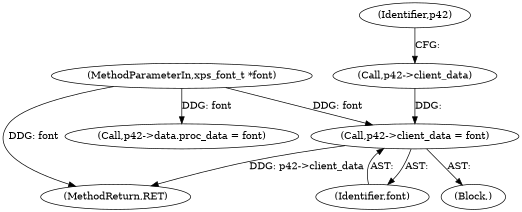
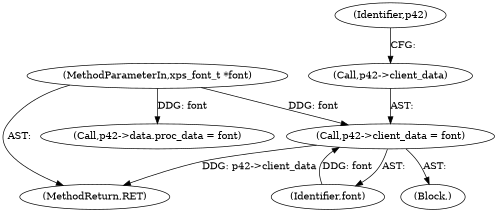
  digraph {
    n1 [label="(Call,p42->client_data = font)"]
    n2 [label="(Identifier,font)"]
    n3 [label="(MethodReturn,RET)"]
    n4 [label="(Block,)"]
    n5 [label="(MethodParameterIn,xps_font_t *font)"]
    n6 [label="(Call,p42->data.proc_data = font)"]
    n7 [label="(Call,p42->client_data)"]
    n8 [label="(Identifier,p42)"]
    n1 -> n2 [label="AST: "]
    n1 -> n3 [label="DDG: p42->client_data"]
    n1 -> n4 [label="AST: "]
-   n2 -> n1 [label="AST: "]
+   n2 -> n1 [label="DDG: font"]
    n5 -> n1 [label="DDG: font"]
-   n5 -> n3 [label="DDG: font"]
+   n5 -> n3 [label="AST: "]
    n5 -> n6 [label="DDG: font"]
-   n7 -> n1 [label="DDG: "]
+   n7 -> n1 [label="AST: "]
    n8 -> n7 [label="CFG: "]
  }
